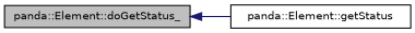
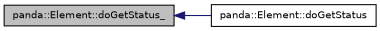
  digraph {
    rankdir=LR
    node [color=black fontname=Helvetica fontsize=10 shape=record style=filled]
    n1 [fillcolor=grey75 fontcolor=black height=0.2 label="panda::Element::doGetStatus_" width=0.4]
-   n2 [fillcolor=white height=0.2 label="panda::Element::getStatus" width=0.4]
+   n2 [fillcolor=white height=0.2 label="panda::Element::doGetStatus" width=0.4]
    n1 -> n2 [color=midnightblue dir=back fontname=Helvetica fontsize=10 labelfontname=Helvetica labelfontsize=10 style=solid]
  }
